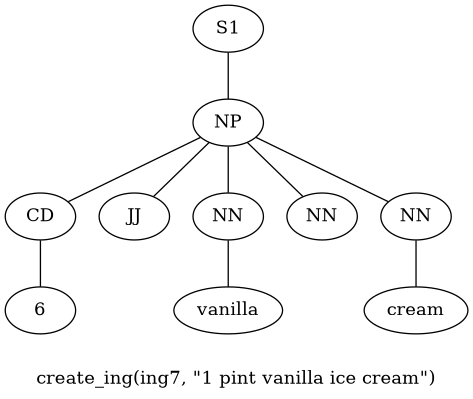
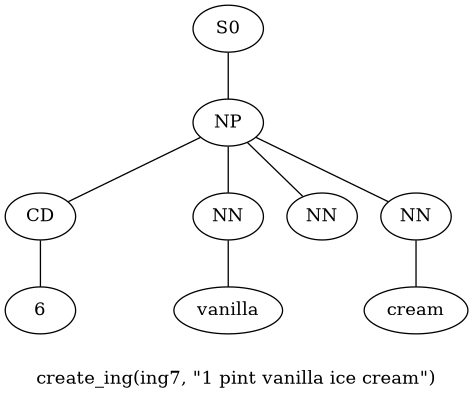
  graph {
    label="create_ing(ing7, \"1 pint vanilla ice cream\")"
-   n1 [label=S1]
+   n1 [label=S0]
    n2 [label=NP]
    n3 [label=CD]
-   n4 [label=JJ]
    n5 [label=NN]
    n6 [label=NN]
    n7 [label=NN]
    n8 [label=6]
    n9 [label=vanilla]
    n10 [label=cream]
    n1 -- n2
    n2 -- n3
-   n2 -- n4
    n2 -- n5
    n2 -- n6
    n2 -- n7
    n3 -- n8
    n5 -- n9
    n7 -- n10
  }
